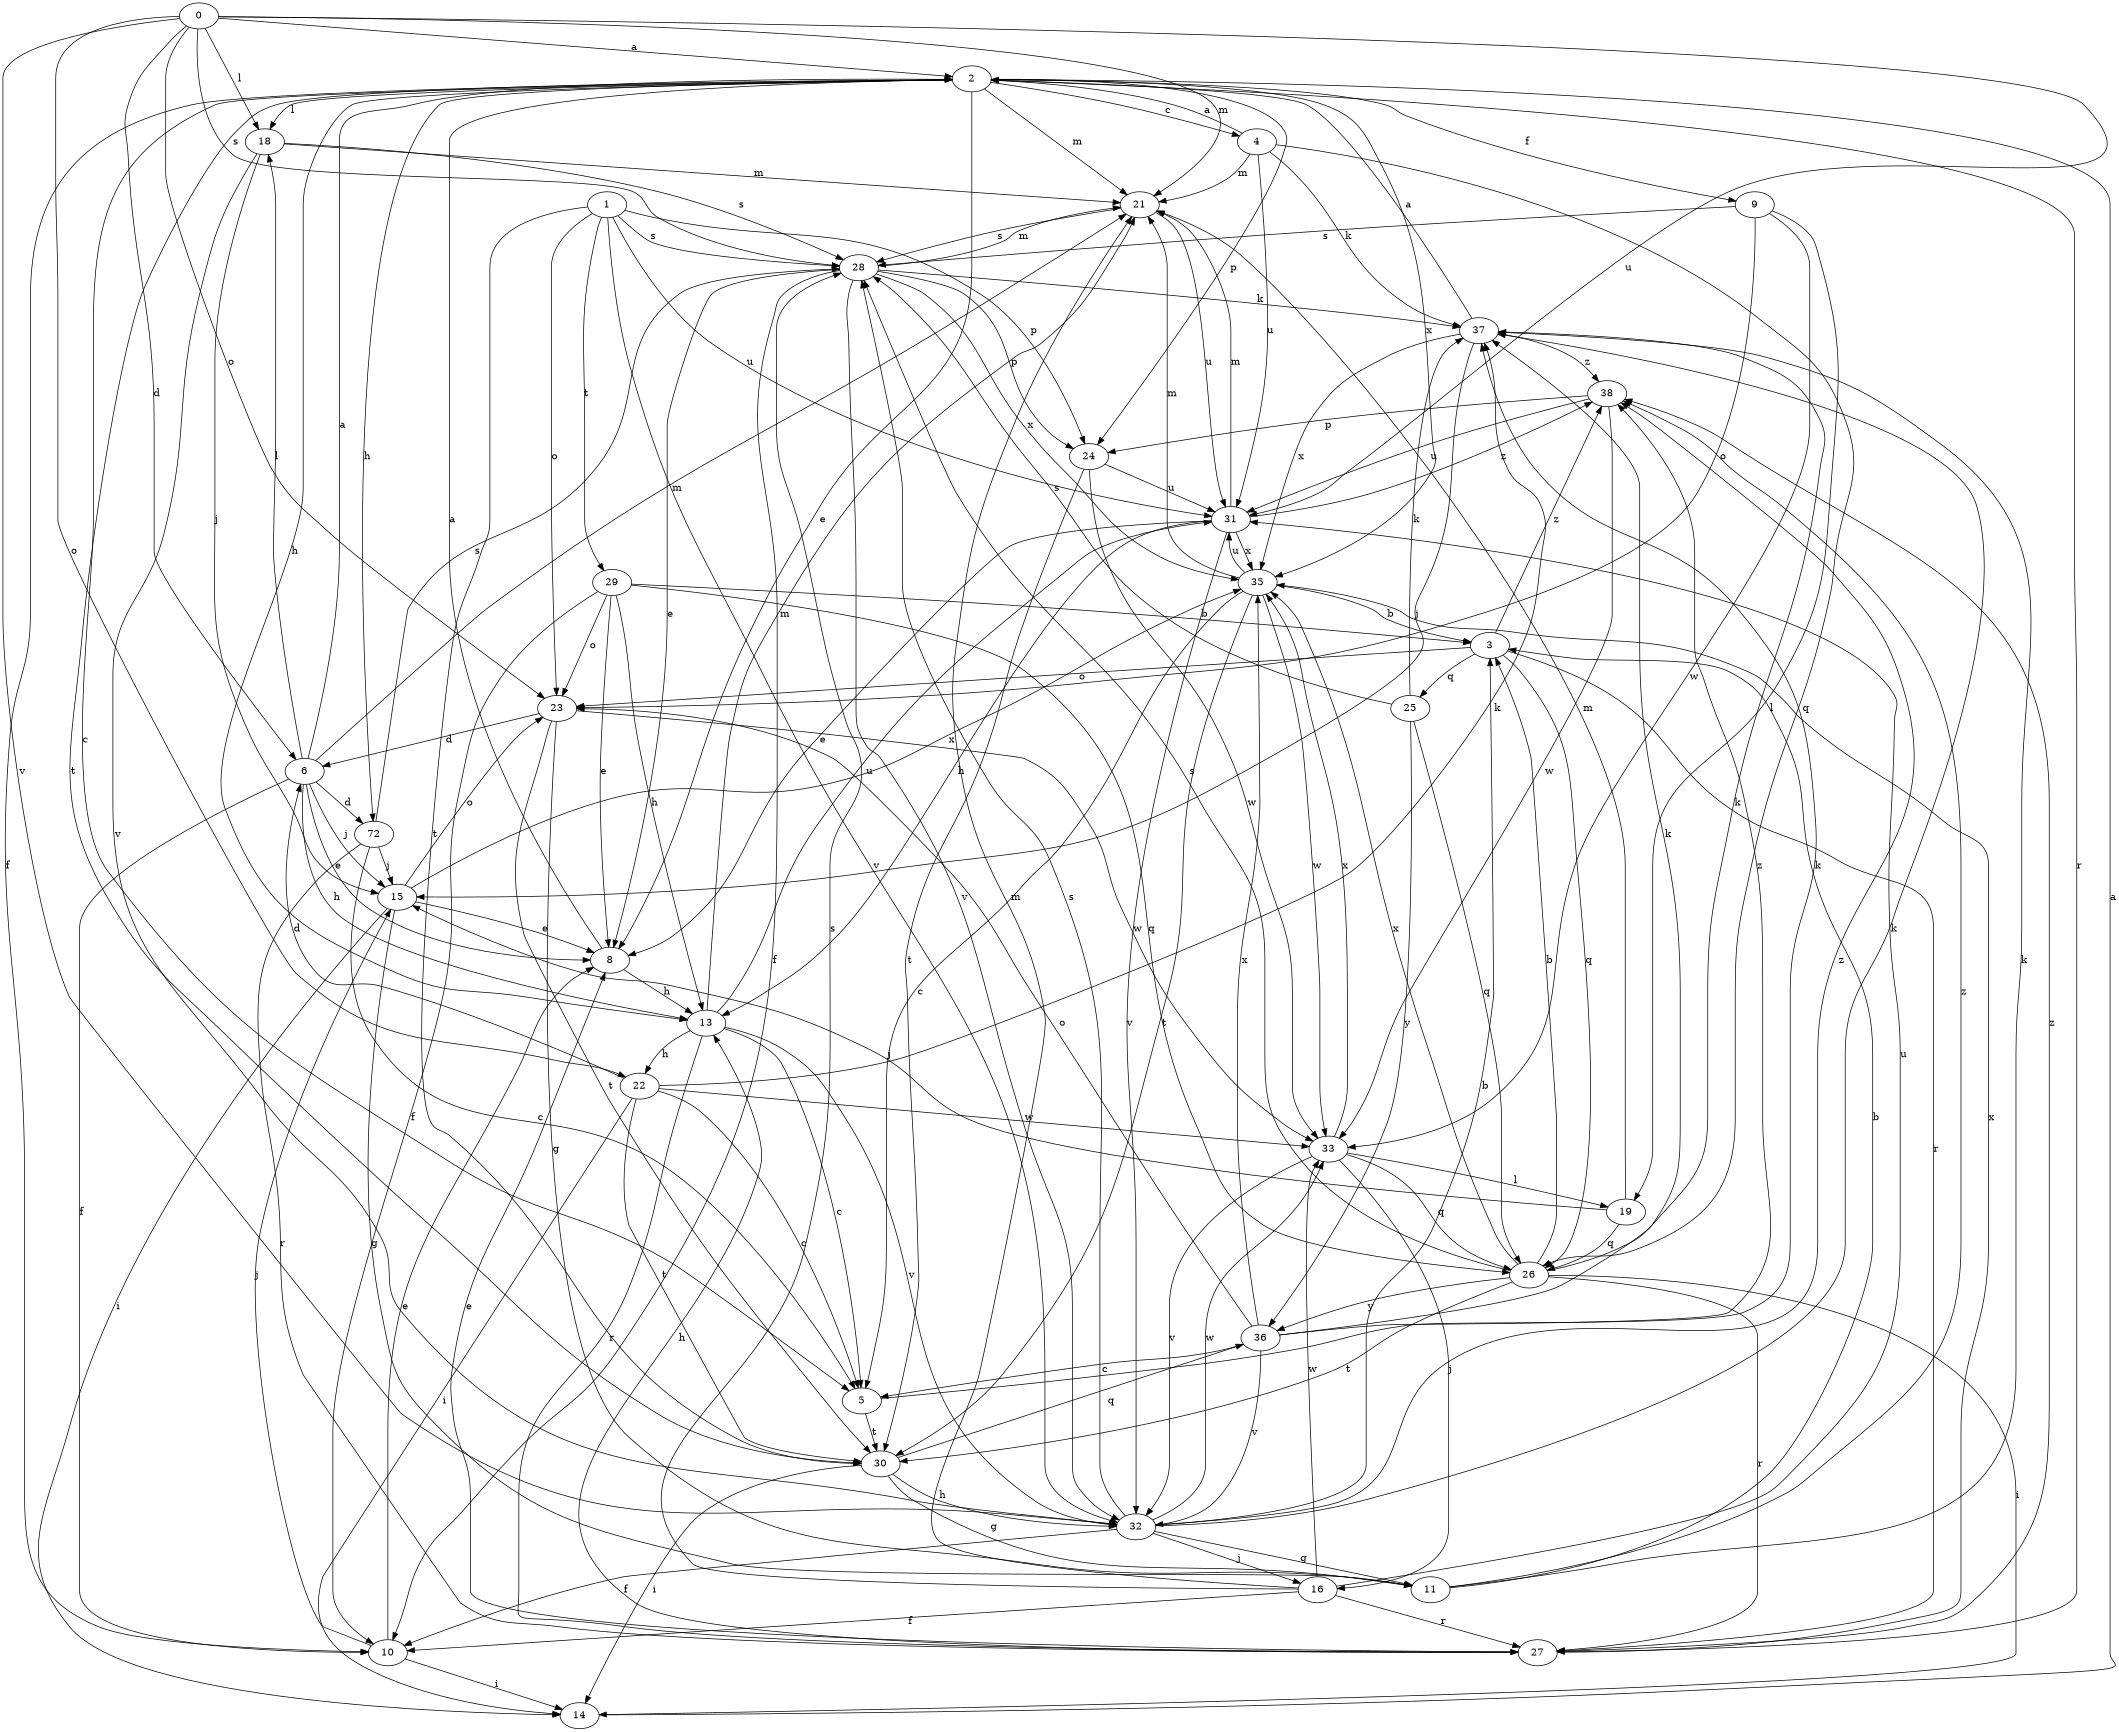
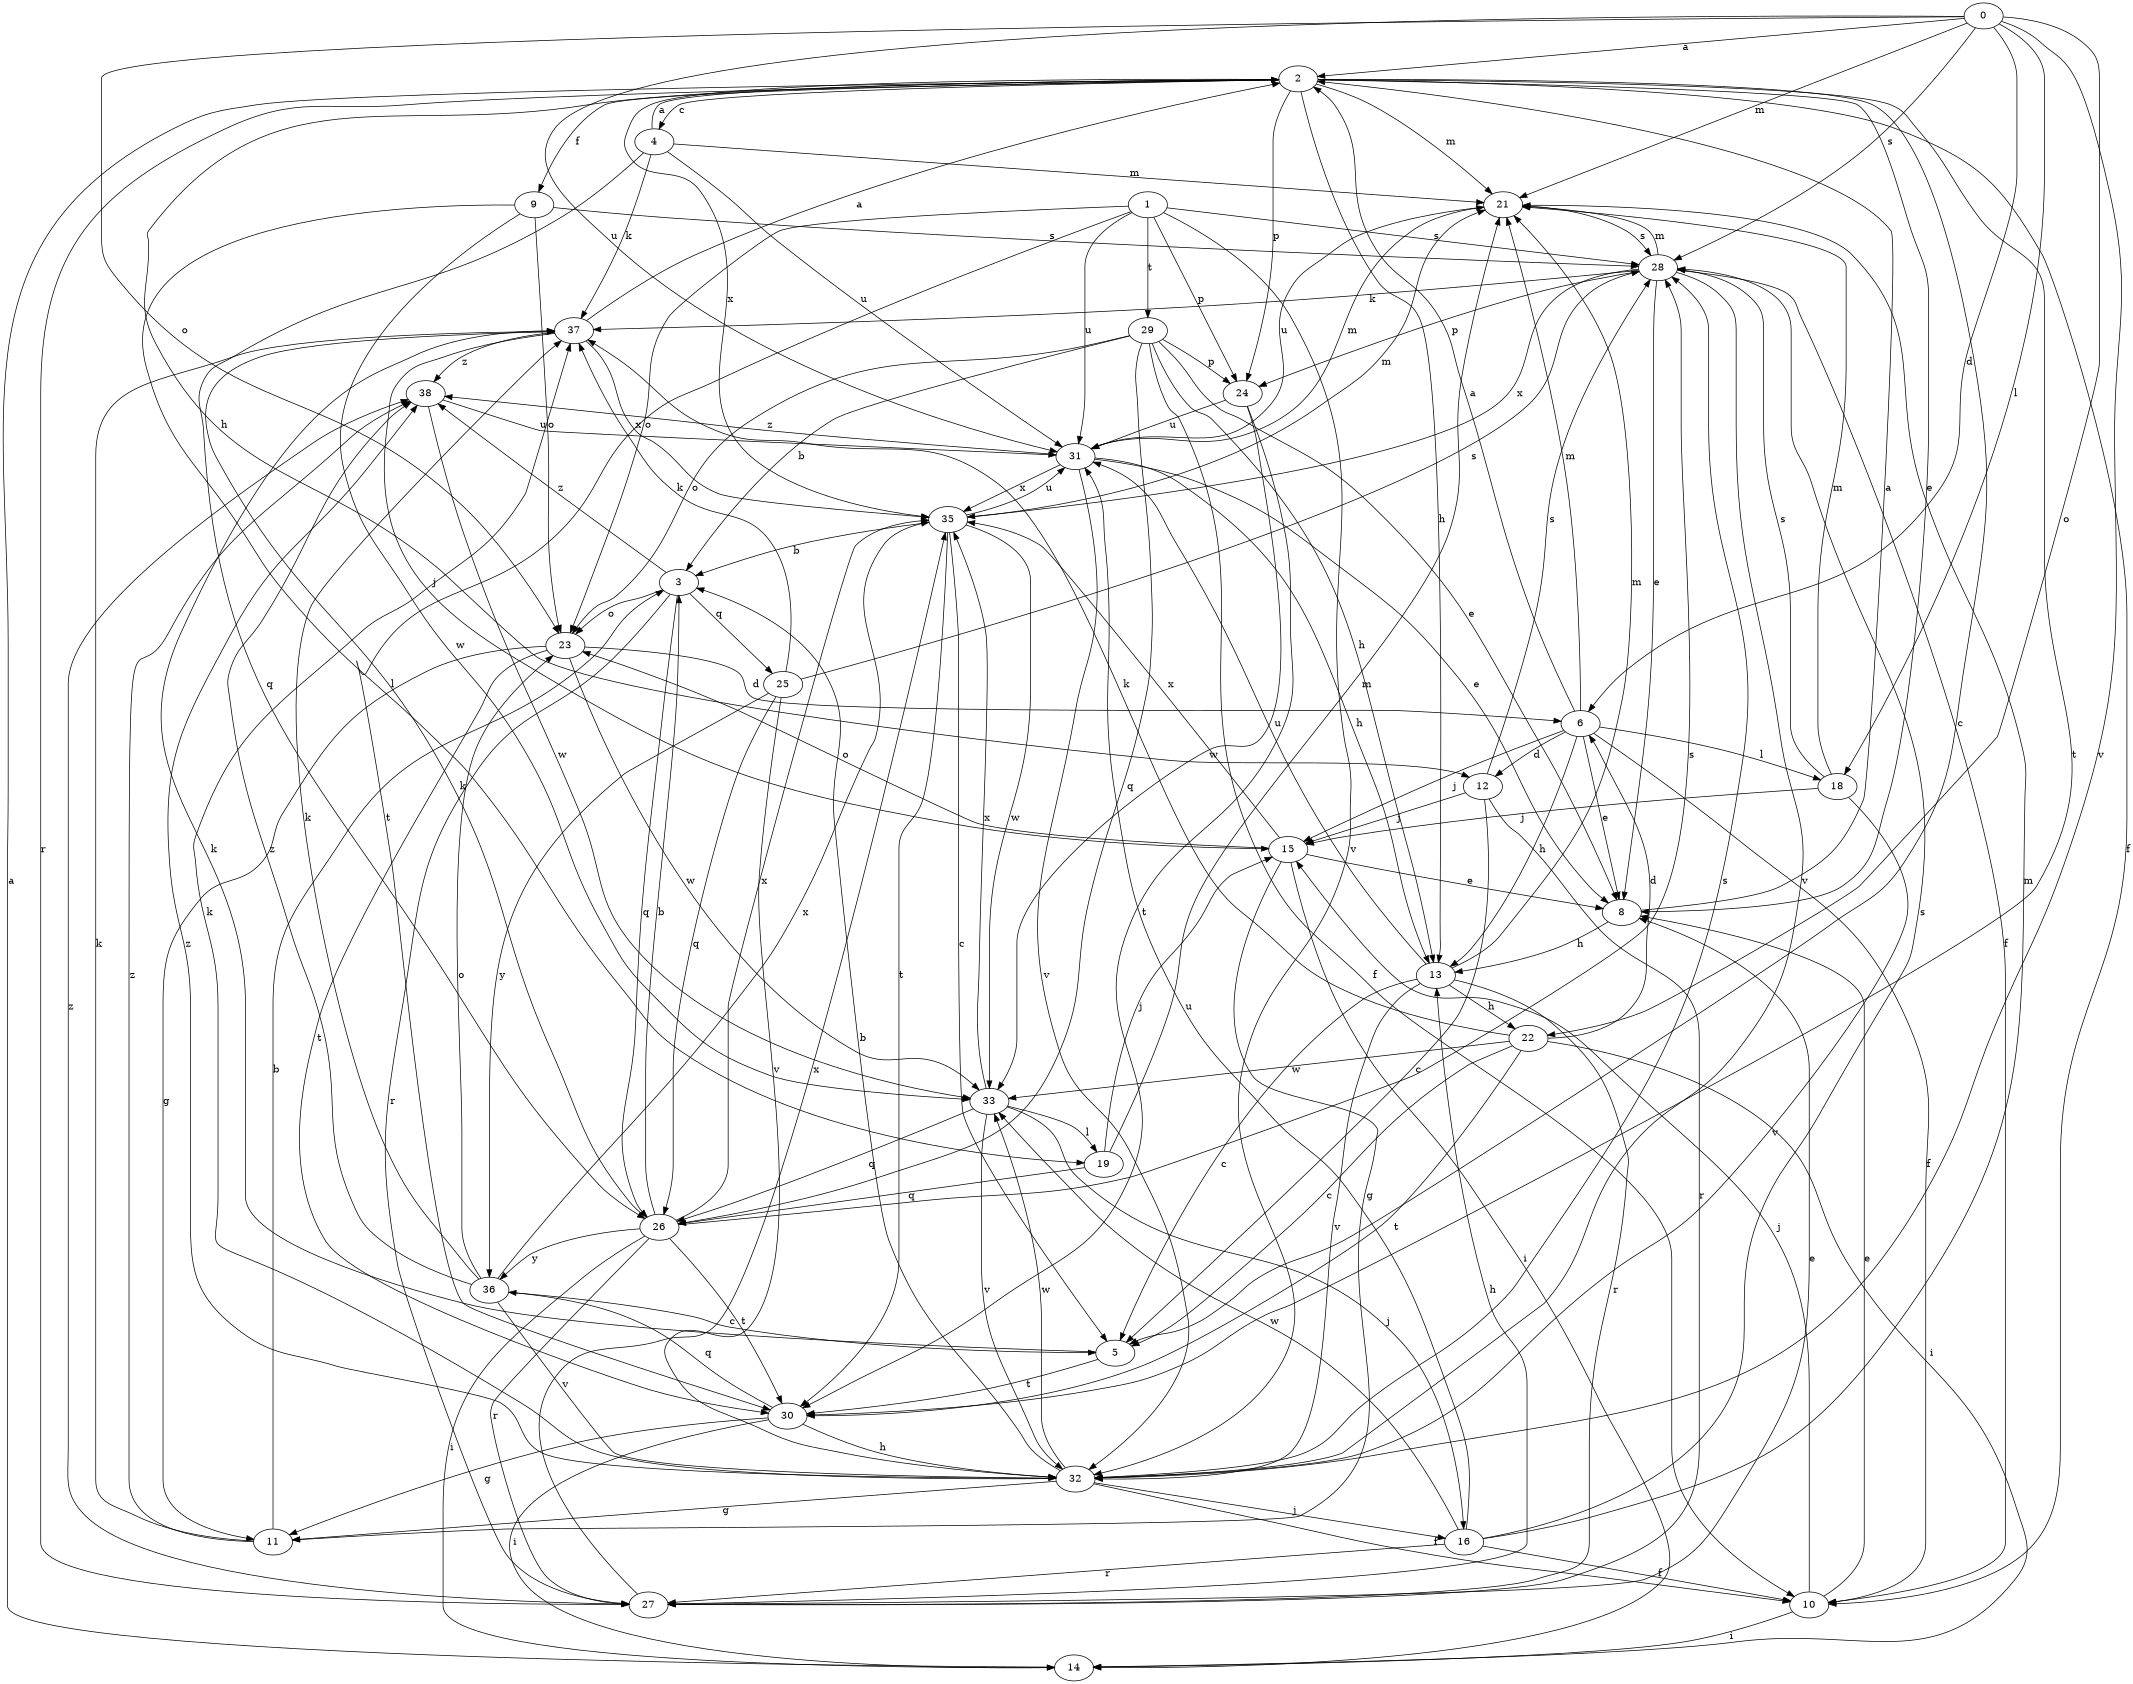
  strict digraph {
    0
    2
    6
    18
    21
    22
    23
    28
    31
    32
    24
    30
    4
    5
    8
    9
    10
-   12 [label=72]
+   12
    13
    27
    35
    15
    14
    n24 [label=37]
    33
    11
    38
    3
    16
    1
    29
    26
    36
    19
    25
    0 -> 2 [label=a]
    0 -> 6 [label=d]
    0 -> 18 [label=l]
    0 -> 21 [label=m]
    0 -> 22 [label=o]
    0 -> 23 [label=o]
    0 -> 28 [label=s]
    0 -> 31 [label=u]
    0 -> 32 [label=v]
-   2 -> 18 [label=l]
    2 -> 21 [label=m]
    2 -> 24 [label=p]
    2 -> 30 [label=t]
    2 -> 4 [label=c]
    2 -> 5 [label=c]
    2 -> 8 [label=e]
    2 -> 9 [label=f]
    2 -> 10 [label=f]
    2 -> 12 [label=h]
    2 -> 13 [label=h]
    2 -> 27 [label=r]
    2 -> 35 [label=x]
    6 -> 2 [label=a]
    6 -> 18 [label=l]
    6 -> 21 [label=m]
    6 -> 8 [label=e]
    6 -> 10 [label=f]
    6 -> 12 [label=d]
    6 -> 13 [label=h]
    6 -> 15 [label=j]
    18 -> 21 [label=m]
    18 -> 28 [label=s]
    18 -> 32 [label=v]
    18 -> 15 [label=j]
    21 -> 28 [label=s]
    21 -> 31 [label=u]
    22 -> 6 [label=d]
    22 -> 30 [label=t]
    22 -> 5 [label=c]
    22 -> 14 [label=i]
    22 -> n24 [label=k]
    22 -> 33 [label=w]
    23 -> 6 [label=d]
    23 -> 30 [label=t]
    23 -> 33 [label=w]
    23 -> 11 [label=g]
    28 -> 21 [label=m]
    28 -> 32 [label=v]
    28 -> 24 [label=p]
    28 -> 8 [label=e]
    28 -> 10 [label=f]
    28 -> 35 [label=x]
    28 -> n24 [label=k]
    31 -> 21 [label=m]
    31 -> 32 [label=v]
    31 -> 8 [label=e]
    31 -> 13 [label=h]
    31 -> 35 [label=x]
    31 -> 38 [label=z]
    32 -> 28 [label=s]
    32 -> 10 [label=f]
    32 -> n24 [label=k]
    32 -> 33 [label=w]
    32 -> 11 [label=g]
    32 -> 38 [label=z]
    32 -> 3 [label=b]
    32 -> 16 [label=j]
    24 -> 31 [label=u]
    24 -> 30 [label=t]
    24 -> 33 [label=w]
    30 -> 32 [label=h]
    30 -> 14 [label=i]
    30 -> 11 [label=g]
    30 -> 36 [label=q]
    4 -> 2 [label=a]
    4 -> 21 [label=m]
    4 -> 31 [label=u]
    4 -> n24 [label=k]
    4 -> 26 [label=q]
    5 -> 30 [label=t]
    5 -> n24 [label=k]
    8 -> 2 [label=a]
    8 -> 13 [label=h]
    9 -> 23 [label=o]
    9 -> 28 [label=s]
    9 -> 33 [label=w]
    9 -> 19 [label=l]
    10 -> 8 [label=e]
    10 -> 15 [label=j]
    10 -> 14 [label=i]
    12 -> 28 [label=s]
    12 -> 5 [label=c]
    12 -> 27 [label=r]
    12 -> 15 [label=j]
    13 -> 21 [label=m]
    13 -> 22 [label=h]
    13 -> 31 [label=u]
    13 -> 32 [label=v]
    13 -> 5 [label=c]
    13 -> 27 [label=r]
    27 -> 8 [label=e]
    27 -> 13 [label=h]
    27 -> 35 [label=x]
    27 -> 38 [label=z]
    35 -> 21 [label=m]
    35 -> 31 [label=u]
    35 -> 30 [label=t]
    35 -> 5 [label=c]
    35 -> 33 [label=w]
    35 -> 3 [label=b]
    15 -> 23 [label=o]
    15 -> 8 [label=e]
    15 -> 35 [label=x]
    15 -> 14 [label=i]
    15 -> 11 [label=g]
    14 -> 2 [label=a]
    n24 -> 2 [label=a]
    n24 -> 35 [label=x]
    n24 -> 15 [label=j]
    n24 -> 38 [label=z]
    33 -> 32 [label=v]
    33 -> 35 [label=x]
    33 -> 16 [label=j]
    33 -> 26 [label=q]
    33 -> 19 [label=l]
    11 -> n24 [label=k]
    11 -> 38 [label=z]
    11 -> 3 [label=b]
    38 -> 31 [label=u]
    38 -> 33 [label=w]
    3 -> 23 [label=o]
    3 -> 27 [label=r]
    3 -> 38 [label=z]
    3 -> 26 [label=q]
    3 -> 25 [label=q]
    16 -> 21 [label=m]
    16 -> 28 [label=s]
    16 -> 31 [label=u]
    16 -> 10 [label=f]
    16 -> 27 [label=r]
    16 -> 33 [label=w]
    1 -> 23 [label=o]
    1 -> 28 [label=s]
    1 -> 31 [label=u]
    1 -> 32 [label=v]
    1 -> 24 [label=p]
    1 -> 30 [label=t]
    1 -> 29 [label=t]
    29 -> 23 [label=o]
-   38 -> 24 [label=p]
+   29 -> 24 [label=p]
    29 -> 8 [label=e]
    29 -> 10 [label=f]
    29 -> 13 [label=h]
    29 -> 3 [label=b]
    29 -> 26 [label=q]
    26 -> 28 [label=s]
    26 -> 30 [label=t]
    26 -> 27 [label=r]
    26 -> 35 [label=x]
    26 -> 14 [label=i]
    26 -> n24 [label=k]
    26 -> 3 [label=b]
    26 -> 36 [label=y]
    36 -> 23 [label=o]
    36 -> 32 [label=v]
    36 -> 5 [label=c]
    36 -> 35 [label=x]
    36 -> n24 [label=k]
    36 -> 38 [label=z]
    19 -> 21 [label=m]
    19 -> 15 [label=j]
    19 -> 26 [label=q]
    25 -> 28 [label=s]
+   25 -> 32 [label=v]
    25 -> n24 [label=k]
    25 -> 26 [label=q]
    25 -> 36 [label=y]
  }
